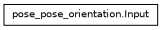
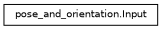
  digraph {
    rankdir=LR
-   n1 [color=black fillcolor=white fontname=Helvetica fontsize=10 height=0.2 label="pose_pose_orientation.Input" shape=record style=filled width=0.4]
+   n1 [color=black fillcolor=white fontname=Helvetica fontsize=10 height=0.2 label="pose_and_orientation.Input" shape=record style=filled width=0.4]
  }
